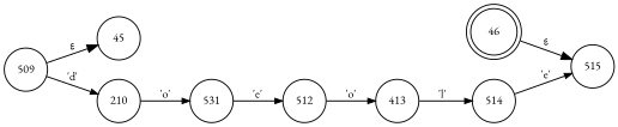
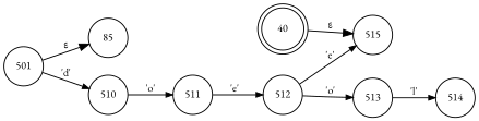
  digraph {
    fontname="EB Garamond"
    rankdir=LR
    node [fixedsize=true fontname="EB Garamond" fontsize=11 shape=circle peripheries=1]
    edge [fontname="EB Garamond" arrowhead=normal arrowsize=.7 fontsize=11]
-   n1 [label=46 shape=doublecircle width=.6 peripheries=""]
+   n1 [label=40 shape=doublecircle width=.6 peripheries=""]
    n2 [label=515 width=.55]
    n3 [label=512 width=.55]
-   n4 [label=413 width=.55]
+   n4 [label=513 width=.55]
    n5 [label=514 width=.55]
-   n6 [label=45 width=.55]
-   n7 [label=509 width=.55]
-   n8 [label=210 width=.55]
-   n9 [label=531 width=.55]
+   n6 [label=85 width=.55]
+   n7 [label=501 width=.55]
+   n8 [label=510 width=.55]
+   n9 [label=511 width=.55]
    n1 -> n2 [label="&epsilon;" arrowhead="" arrowsize="" fontsize=""]
    n3 -> n4 [label="'o'"]
    n4 -> n5 [label="'l'"]
-   n5 -> n2 [label="'e'"]
+   n3 -> n2 [label="'e'"]
    n7 -> n6 [label="&epsilon;" arrowhead="" arrowsize="" fontsize=""]
    n7 -> n8 [label="'d'"]
    n8 -> n9 [label="'o'"]
    n9 -> n3 [label="'e'"]
  }
